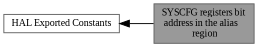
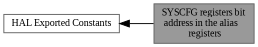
  digraph {
    rankdir=LR
    fontname="Liberation Serif"
    node [fontname="Liberation Serif" fontsize=10 shape=box style=filled]
    n1 [color=grey40 fillcolor=white height=0.2 label="HAL Exported Constants" width=0.4]
-   n2 [color=gray40 fillcolor=grey60 fontcolor=black height=0.2 label="SYSCFG registers bit\l address in the alias\l region" width=0.4]
+   n2 [color=gray40 fillcolor=grey60 fontcolor=black height=0.2 label="SYSCFG registers bit\l address in the alias\l registers" width=0.4]
    n1 -> n2 [dir=back fontname="Liberation Serif" fontsize=10 labelfontname=Helvetica labelfontsize=10 shape=plaintext style=solid]
  }
